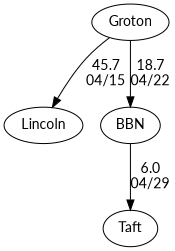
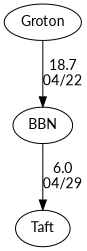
  digraph {
    fontname=Lato
    node [fontname=Lato]
    edge [fontname=Lato random=random]
    Groton
-   Lincoln
    BBN
    Taft
-   Groton -> Lincoln [label="45.7\n04/15" weight=55]
    Groton -> BBN [label="18.7\n04/22" weight=82]
    BBN -> Taft [label="6.0\n04/29" weight=94]
  }
